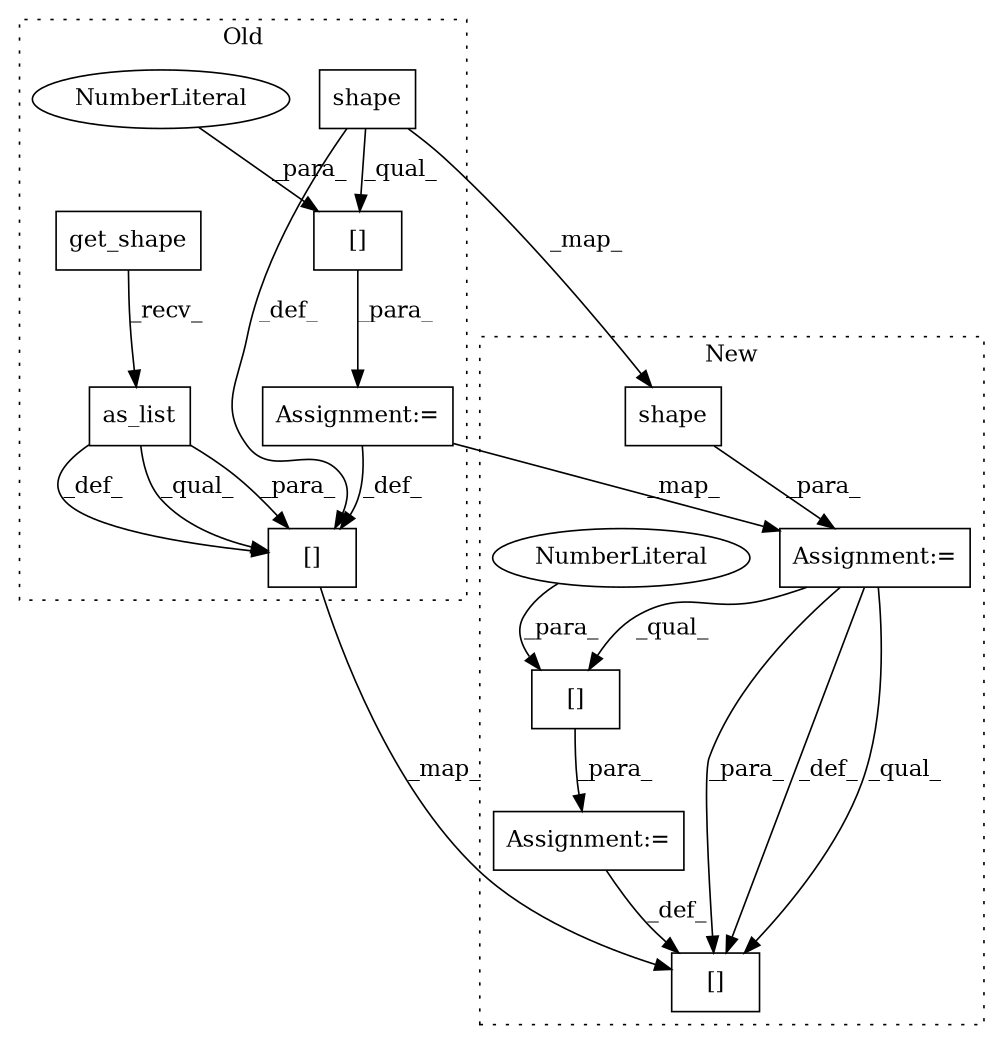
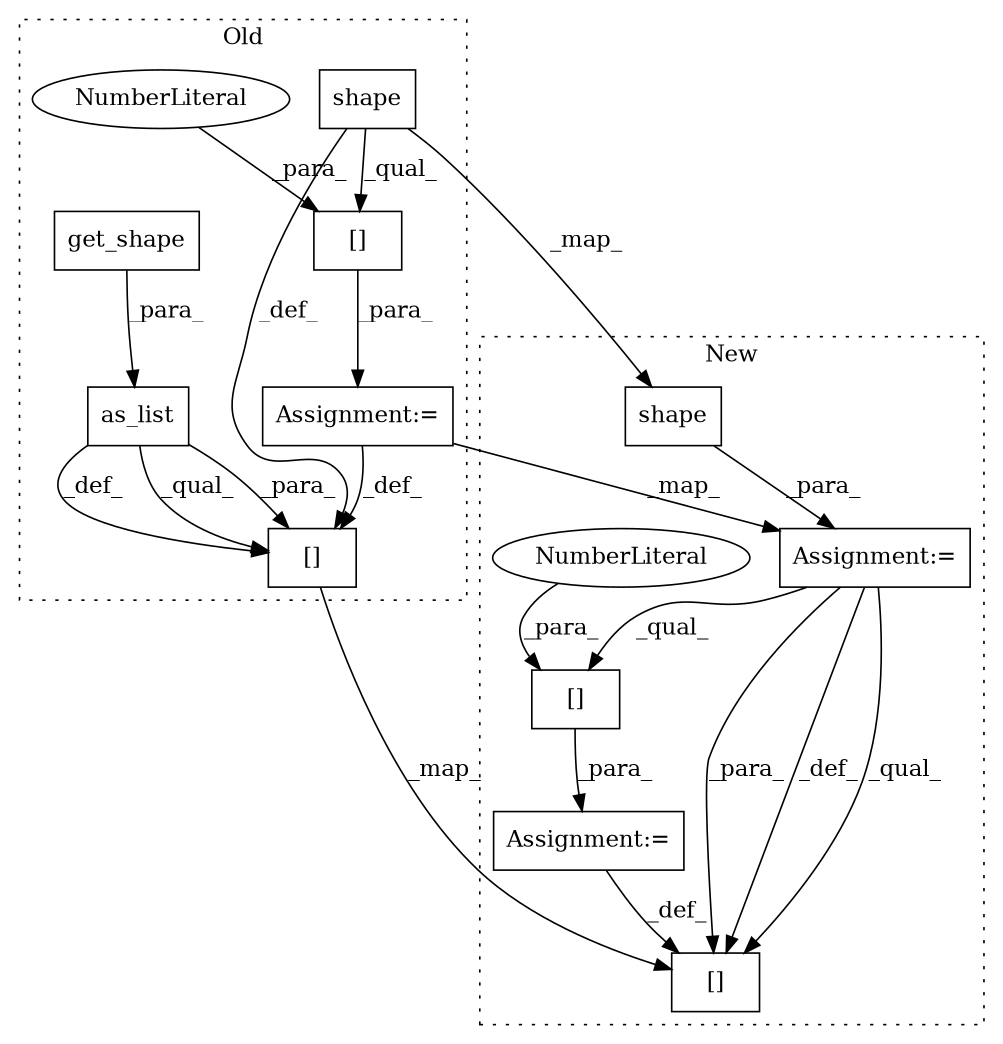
  digraph {
    node [a=32 l=1 shape=box]
    n1 [l="6,1" label=shape s="1954,1966"]
    n2 [a=2 l="35,1" label="[]" s="1933,1969"]
    n3 [a=34 label=NumberLiteral s=1968 shape=ellipse]
    n4 [a=7 label="Assignment:=" s=1932]
    n5 [a=2 l="13,1" label="[]" s="2071,2089"]
    n6 [l=11 label=get_shape s=1855]
    n7 [l=9 label=as_list s=1867]
    n8 [l="6,1" label=shape s="1708,1720"]
    n9 [a=2 l="13,1" label="[]" s="1994,2008"]
    n10 [a=34 label=NumberLiteral s=2007 shape=ellipse]
    n11 [a=7 label="Assignment:=" s=1993]
    n12 [a=7 label="Assignment:=" s=1686]
    n13 [a=2 l="13,1" label="[]" s="2110,2128"]
    subgraph cluster_1 {
      label=Old
      style=dotted
      n1
      n2
      n3
      n4
      n5
      n6
      n7
    }
    subgraph cluster_2 {
      label=New
      style=dotted
      n8
      n9
      n10
      n11
      n12
      n13
    }
    n1 -> n2 [label=_qual_]
    n1 -> n5 [label=_def_]
    n1 -> n8 [label=_map_]
    n2 -> n4 [label=_para_]
    n3 -> n2 [label=_para_]
    n4 -> n5 [label=_def_]
    n4 -> n12 [label=_map_]
    n5 -> n13 [label=_map_]
-   n6 -> n7 [label=_recv_]
+   n6 -> n7 [label=_para_]
    n7 -> n5 [label=_def_]
    n7 -> n5 [label=_qual_]
    n7 -> n5 [label=_para_]
    n8 -> n12 [label=_para_]
    n9 -> n11 [label=_para_]
    n10 -> n9 [label=_para_]
    n11 -> n13 [label=_def_]
    n12 -> n9 [label=_qual_]
    n12 -> n13 [label=_def_]
    n12 -> n13 [label=_qual_]
    n12 -> n13 [label=_para_]
  }
